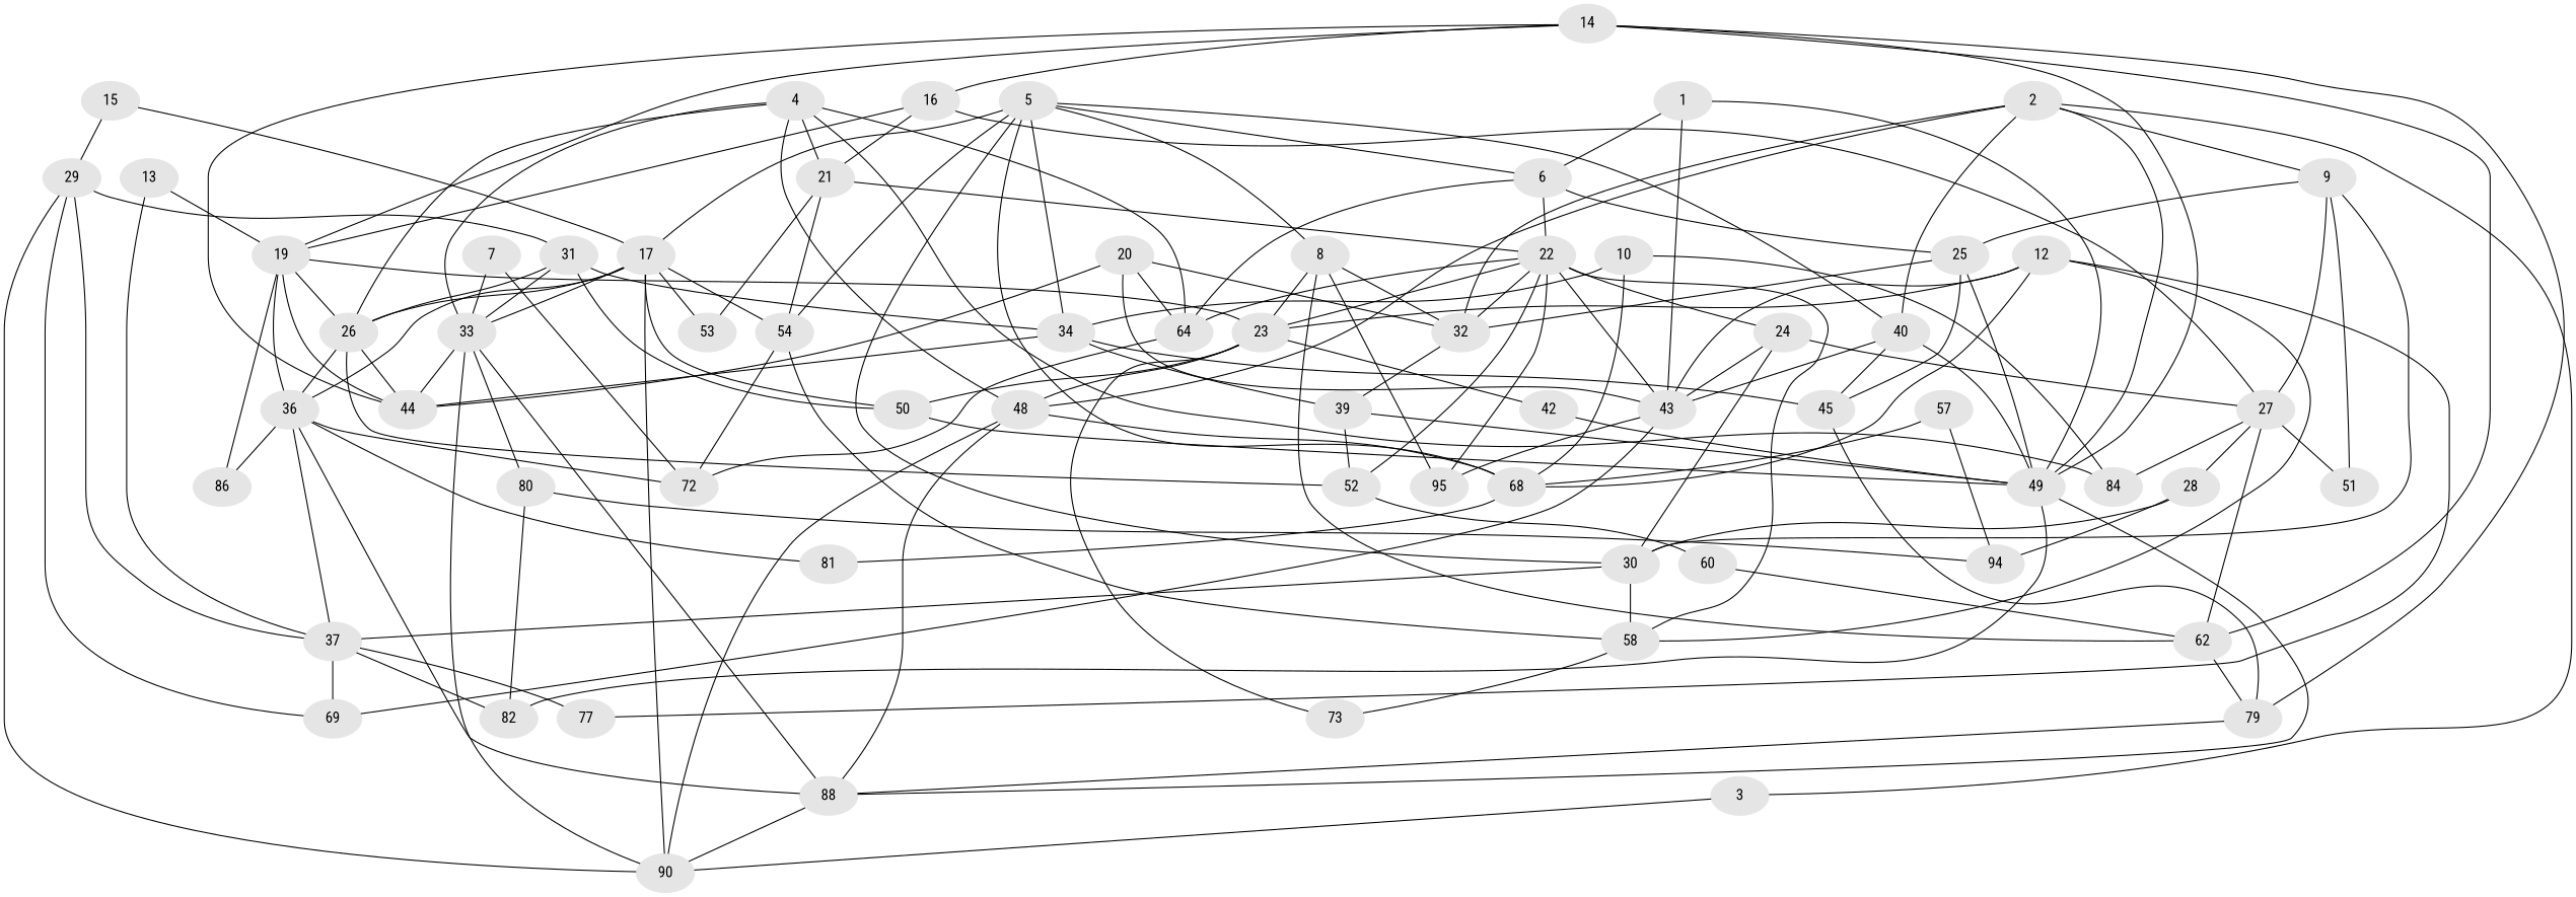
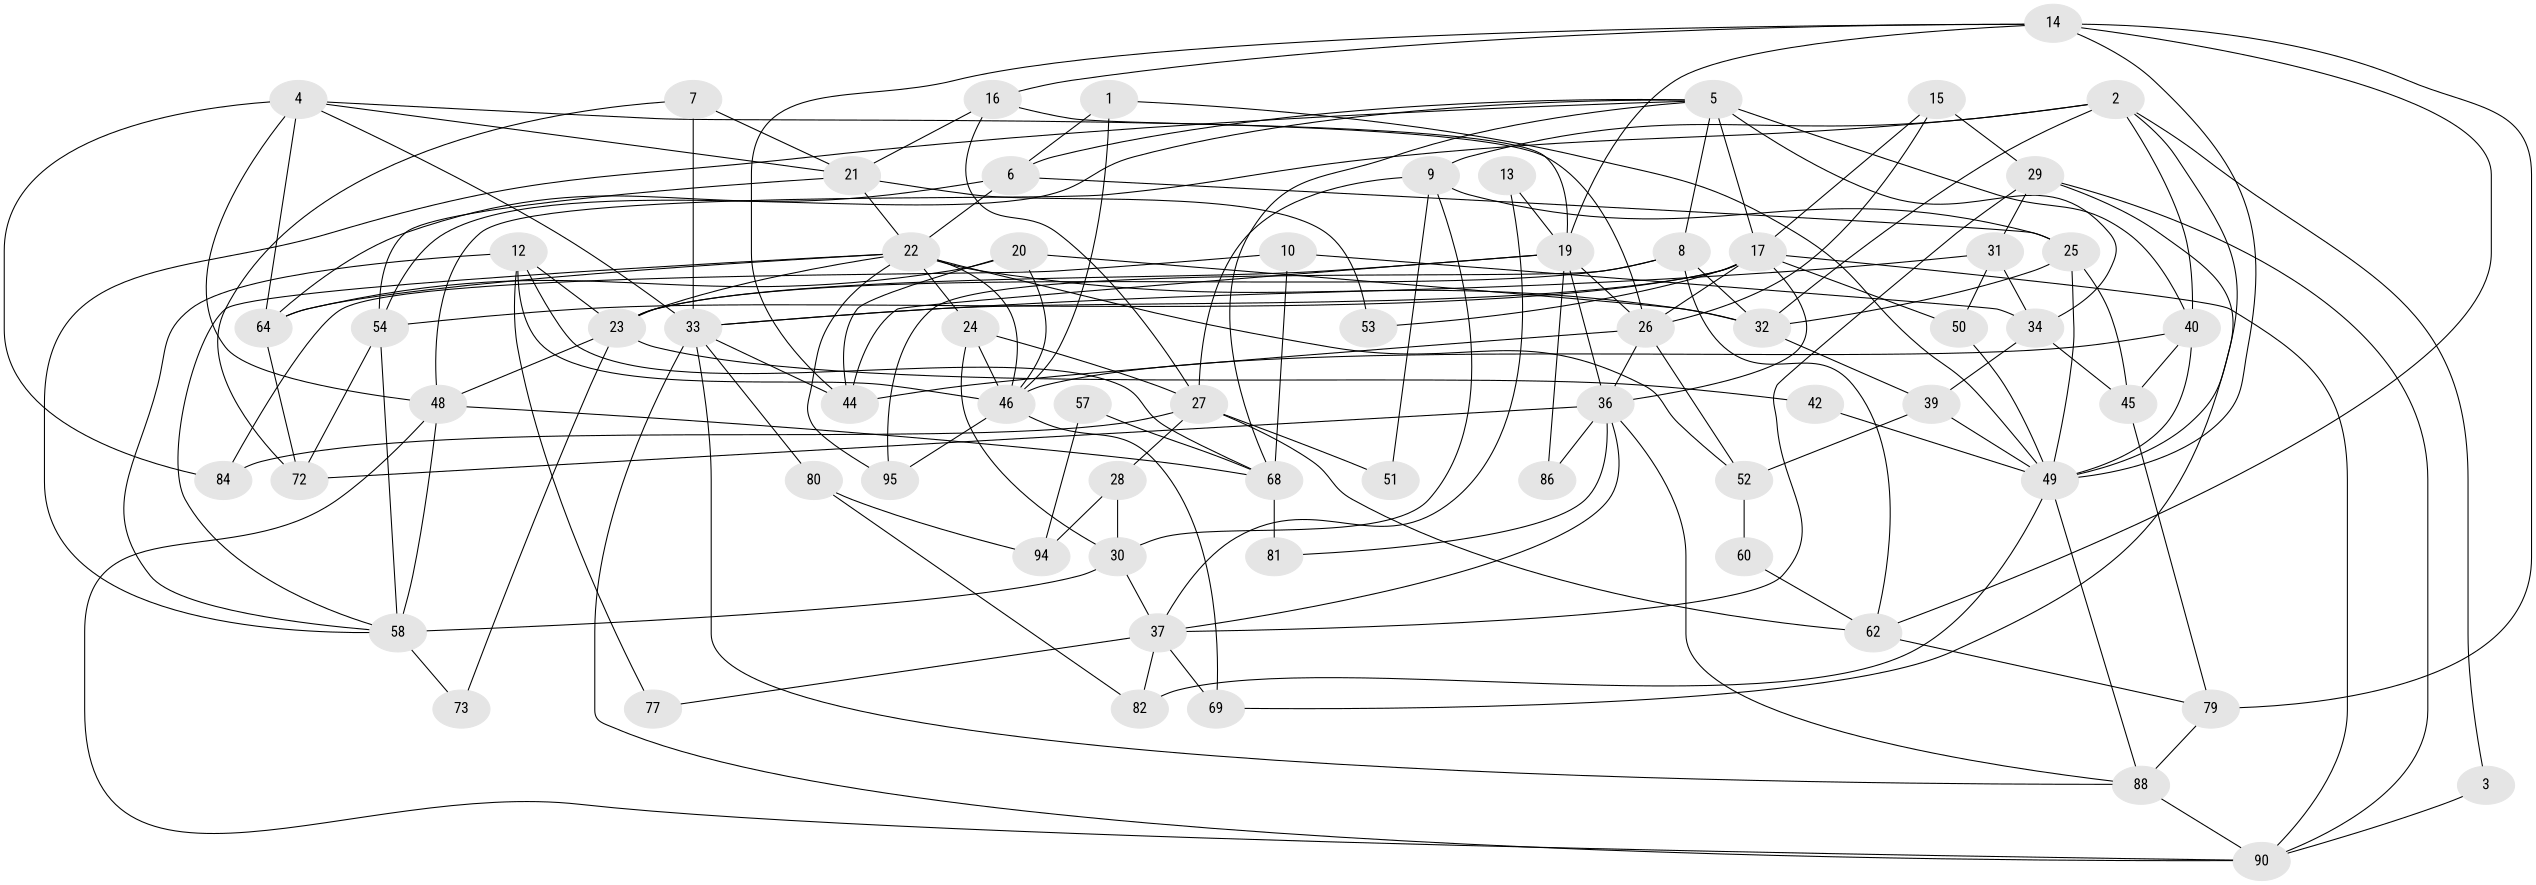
  graph {
    fontname="Roboto Condensed"
    node [color=gray90 fontname="Roboto Condensed" style=filled]
    edge [fontname="Roboto Condensed"]
    6 [super="+47"]
    64
    22 [super="+93"]
    25
    1
-   46 [super="+55" label=43]
+   46 [super="+55"]
    n7 [label=49 super="+75"]
    95
    69 [super="+76"]
    88
    82
    2 [super="+70"]
    3
    9 [super="+11"]
    32 [super="+89"]
    40
    48
    90 [super="+92"]
    30
    27 [super="+56"]
    51
    39 [super="+49"]
    45
    68 [super="+71"]
    4 [super="+61"]
    21 [super="+63"]
    26 [super="+87"]
    33 [super="+94"]
    84
    54
    53
    44 [super="+66"]
    36 [super="+78"]
    52
    80
    72
    5 [super="+91"]
    8
    17 [super="+18"]
    34 [super="+38"]
    23 [super="+43"]
    62
    50
    58 [super="+65"]
    37 [super="+74"]
    81
    24
    7
    42
    73
    79
    28
    10 [super="+67"]
    12
    77
    19 [super="+35"]
    86
    13
    14 [super="+41"]
    16
    15
    29
    31 [super="+85"]
    20 [super="+83"]
    60
    n66 [label=94]
    57
    6 -- 64
    6 -- 22
    6 -- 25
    64 -- 72
    22 -- 64
    22 -- 46
    22 -- 95
    22 -- 32
    22 -- 52
    22 -- 23
    22 -- 58
    22 -- 24
    25 -- n7
    25 -- 32
    25 -- 45
    1 -- 6
    1 -- 46
    1 -- n7
    46 -- 95
    46 -- 69
    n7 -- 88
    n7 -- 82
    88 -- 90
    2 -- n7
    2 -- 3
    2 -- 9
    2 -- 32
    2 -- 40
    2 -- 48
    3 -- 90
    9 -- 25
    9 -- 30
    9 -- 27
    9 -- 51
    32 -- 39
    40 -- 46
    40 -- n7
    40 -- 45
-   48 -- 88
+   48 -- 58
    48 -- 90
    48 -- 68
    30 -- 58
    30 -- 37
    27 -- 51
    27 -- 84
    27 -- 62
    27 -- 28
    39 -- n7
    39 -- 52
    45 -- 79
    68 -- 81
    4 -- 64
    4 -- 48
    4 -- 21
    4 -- 26
    4 -- 33
    4 -- 84
    21 -- 22
    21 -- 54
    21 -- 53
    26 -- 44
    26 -- 36
    26 -- 52
    33 -- 88
    33 -- 90
    33 -- 44
    33 -- 80
    54 -- 72
    54 -- 58
    36 -- 88
    36 -- 72
    36 -- 37
    36 -- 81
    36 -- 86
    52 -- 60
    80 -- 82
    80 -- n66
    5 -- 6
    5 -- 40
-   5 -- 30
+   5 -- 58
    5 -- 68
    5 -- 54
    5 -- 8
    5 -- 17
    5 -- 34
    8 -- 95
    8 -- 32
    8 -- 23
    8 -- 62
    17 -- 90
    17 -- 26
    17 -- 33
    17 -- 54
    17 -- 53
    17 -- 36
    17 -- 50
    34 -- 39
    34 -- 45
-   34 -- 44
    23 -- 48
-   23 -- 50
    23 -- 42
    23 -- 73
    62 -- 79
    50 -- n7
    58 -- 73
    37 -- 69 [weight=2]
    37 -- 82
    37 -- 77
    24 -- 46
    24 -- 30
    24 -- 27
+   7 -- 21
    7 -- 33
    7 -- 72
    42 -- n7
    79 -- 88
    28 -- 30
    28 -- n66
    10 -- 68
    10 -- 84
    10 -- 34
    12 -- 46
    12 -- 68
    12 -- 23
    12 -- 58
    12 -- 77
    19 -- 26
    19 -- 44
    19 -- 36
    19 -- 23
    19 -- 86
    13 -- 37
    13 -- 19
    14 -- n7
    14 -- 44
    14 -- 62
    14 -- 79
    14 -- 19
    14 -- 16
    16 -- 27
    16 -- 21
    16 -- 19
-   31 -- 26
+   15 -- 26
    15 -- 17
    15 -- 29
    29 -- 69
    29 -- 90
    29 -- 37
    29 -- 31
    31 -- 33
    31 -- 34
    31 -- 50
    20 -- 64
    20 -- 46
    20 -- 32
    20 -- 44
    60 -- 62
    57 -- 68
    57 -- n66
  }
